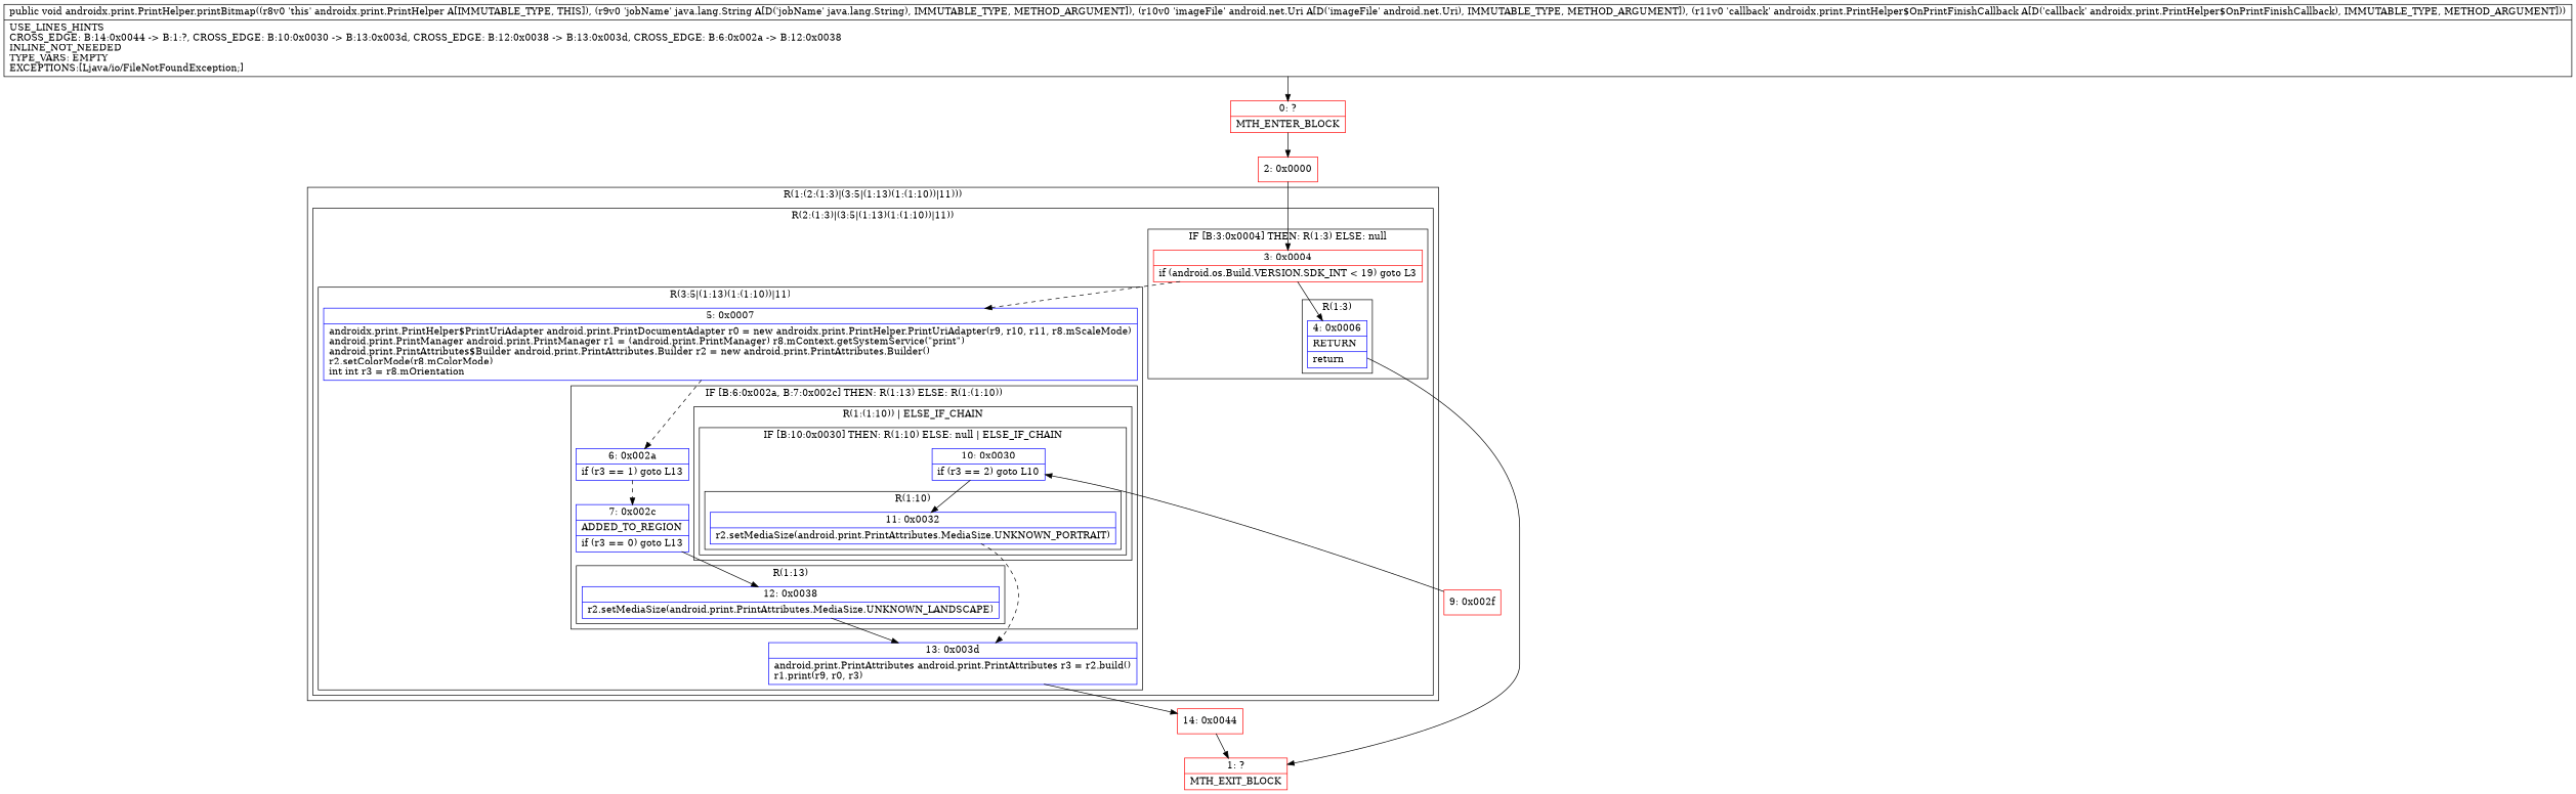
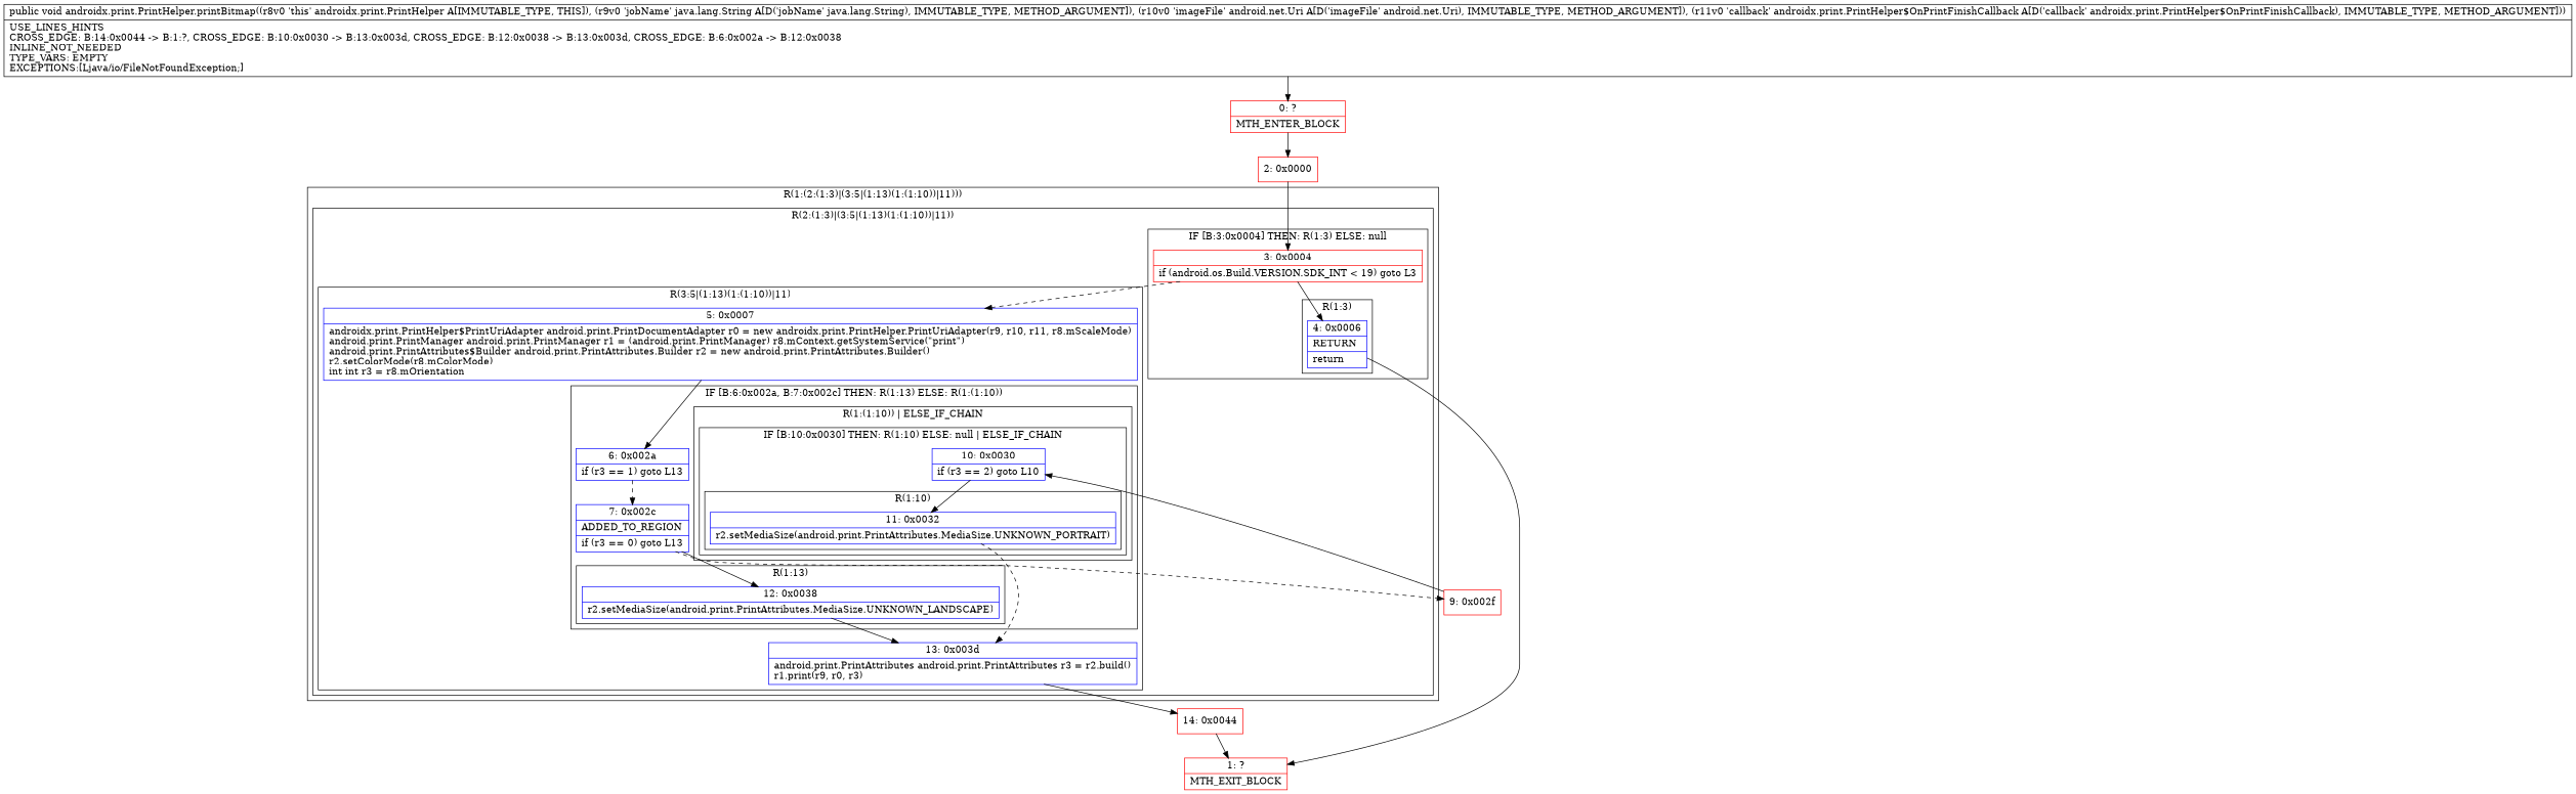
  digraph {
    node [color=blue shape=record]
    n1 [label="{4\:\ 0x0006|RETURN\l|return\l}"]
    n2 [color=red label="{3\:\ 0x0004|if (android.os.Build.VERSION.SDK_INT \< 19) goto L3\l}"]
    n3 [label="{12\:\ 0x0038|r2.setMediaSize(android.print.PrintAttributes.MediaSize.UNKNOWN_LANDSCAPE)\l}"]
    n4 [label="{11\:\ 0x0032|r2.setMediaSize(android.print.PrintAttributes.MediaSize.UNKNOWN_PORTRAIT)\l}"]
    n5 [label="{10\:\ 0x0030|if (r3 == 2) goto L10\l}"]
    n6 [label="{6\:\ 0x002a|if (r3 == 1) goto L13\l}"]
    n7 [label="{7\:\ 0x002c|ADDED_TO_REGION\l|if (r3 == 0) goto L13\l}"]
    n8 [label="{5\:\ 0x0007|androidx.print.PrintHelper$PrintUriAdapter android.print.PrintDocumentAdapter r0 = new androidx.print.PrintHelper.PrintUriAdapter(r9, r10, r11, r8.mScaleMode)\landroid.print.PrintManager android.print.PrintManager r1 = (android.print.PrintManager) r8.mContext.getSystemService(\"print\")\landroid.print.PrintAttributes$Builder android.print.PrintAttributes.Builder r2 = new android.print.PrintAttributes.Builder()\lr2.setColorMode(r8.mColorMode)\lint int r3 = r8.mOrientation\l}"]
    n9 [label="{13\:\ 0x003d|android.print.PrintAttributes android.print.PrintAttributes r3 = r2.build()\lr1.print(r9, r0, r3)\l}"]
    n10 [color=red label="{1\:\ ?|MTH_EXIT_BLOCK\l}"]
    n11 [color=red label="{9\:\ 0x002f}"]
    n12 [color=red label="{14\:\ 0x0044}"]
    n13 [color=red label="{0\:\ ?|MTH_ENTER_BLOCK\l}"]
    n14 [color=red label="{2\:\ 0x0000}"]
    n15 [label="{public void androidx.print.PrintHelper.printBitmap((r8v0 'this' androidx.print.PrintHelper A[IMMUTABLE_TYPE, THIS]), (r9v0 'jobName' java.lang.String A[D('jobName' java.lang.String), IMMUTABLE_TYPE, METHOD_ARGUMENT]), (r10v0 'imageFile' android.net.Uri A[D('imageFile' android.net.Uri), IMMUTABLE_TYPE, METHOD_ARGUMENT]), (r11v0 'callback' androidx.print.PrintHelper$OnPrintFinishCallback A[D('callback' androidx.print.PrintHelper$OnPrintFinishCallback), IMMUTABLE_TYPE, METHOD_ARGUMENT]))  | USE_LINES_HINTS\lCROSS_EDGE: B:14:0x0044 \-\> B:1:?, CROSS_EDGE: B:10:0x0030 \-\> B:13:0x003d, CROSS_EDGE: B:12:0x0038 \-\> B:13:0x003d, CROSS_EDGE: B:6:0x002a \-\> B:12:0x0038\lINLINE_NOT_NEEDED\lTYPE_VARS: EMPTY\lEXCEPTIONS:[Ljava\/io\/FileNotFoundException;]\l}" color=""]
    subgraph cluster_1 {
      label="R(1:(2:(1:3)|(3:5|(1:13)(1:(1:10))|11)))"
      subgraph cluster_2 {
        label="R(2:(1:3)|(3:5|(1:13)(1:(1:10))|11))"
        subgraph cluster_3 {
          label="IF [B:3:0x0004] THEN: R(1:3) ELSE: null"
          n2
          subgraph cluster_4 {
            label="R(1:3)"
            n1
          }
        }
        subgraph cluster_5 {
          label="R(3:5|(1:13)(1:(1:10))|11)"
          n8
          n9
          subgraph cluster_6 {
            label="IF [B:6:0x002a, B:7:0x002c] THEN: R(1:13) ELSE: R(1:(1:10))"
            n6
            n7
            subgraph cluster_7 {
              label="R(1:13)"
              n3
            }
            subgraph cluster_8 {
              label="R(1:(1:10)) | ELSE_IF_CHAIN\l"
              subgraph cluster_9 {
                label="IF [B:10:0x0030] THEN: R(1:10) ELSE: null | ELSE_IF_CHAIN\l"
                n5
                subgraph cluster_10 {
                  label="R(1:10)"
                  n4
                }
              }
            }
          }
        }
      }
    }
    n1 -> n10
    n2 -> n1
    n2 -> n8 [style=dashed]
    n3 -> n9
    n4 -> n9 [style=dashed]
    n5 -> n4
    n6 -> n7 [style=dashed]
    n7 -> n3
-   n8 -> n6 [style=dashed]
+   n7 -> n11 [style=dashed]
+   n8 -> n6
    n9 -> n12
    n11 -> n5
    n12 -> n10
    n13 -> n14
    n14 -> n2
    n15 -> n13
  }
